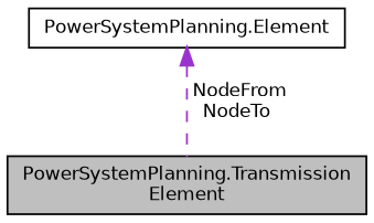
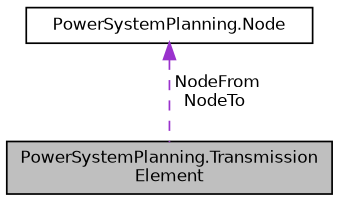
  digraph {
    node [color=black fontname=Helvetica fontsize=10 shape=record style=filled]
    n1 [fillcolor=grey75 fontcolor=black height=0.2 label="PowerSystemPlanning.Transmission\lElement" width=0.4]
-   n2 [fillcolor=white height=0.2 label="PowerSystemPlanning.Element" width=0.4]
+   n2 [fillcolor=white height=0.2 label="PowerSystemPlanning.Node" width=0.4]
    n2 -> n1 [color=darkorchid3 dir=back fontname=Helvetica fontsize=10 label=" NodeFrom\nNodeTo" labelfontname=Helvetica labelfontsize=10 style=dashed]
  }
